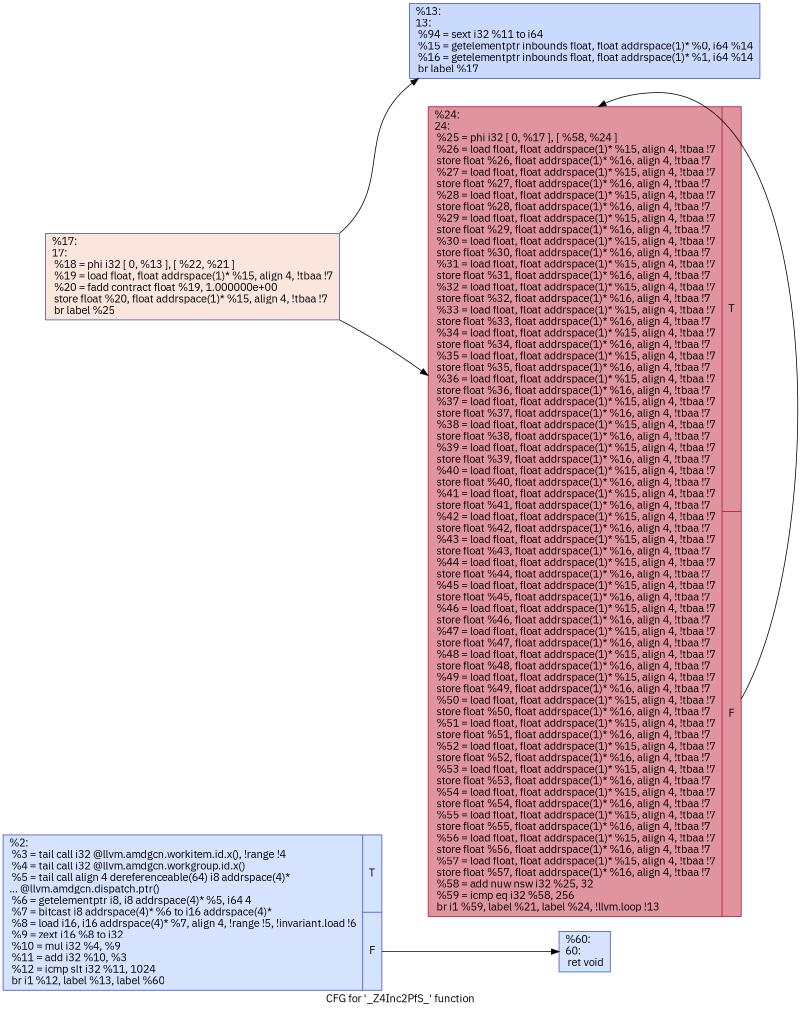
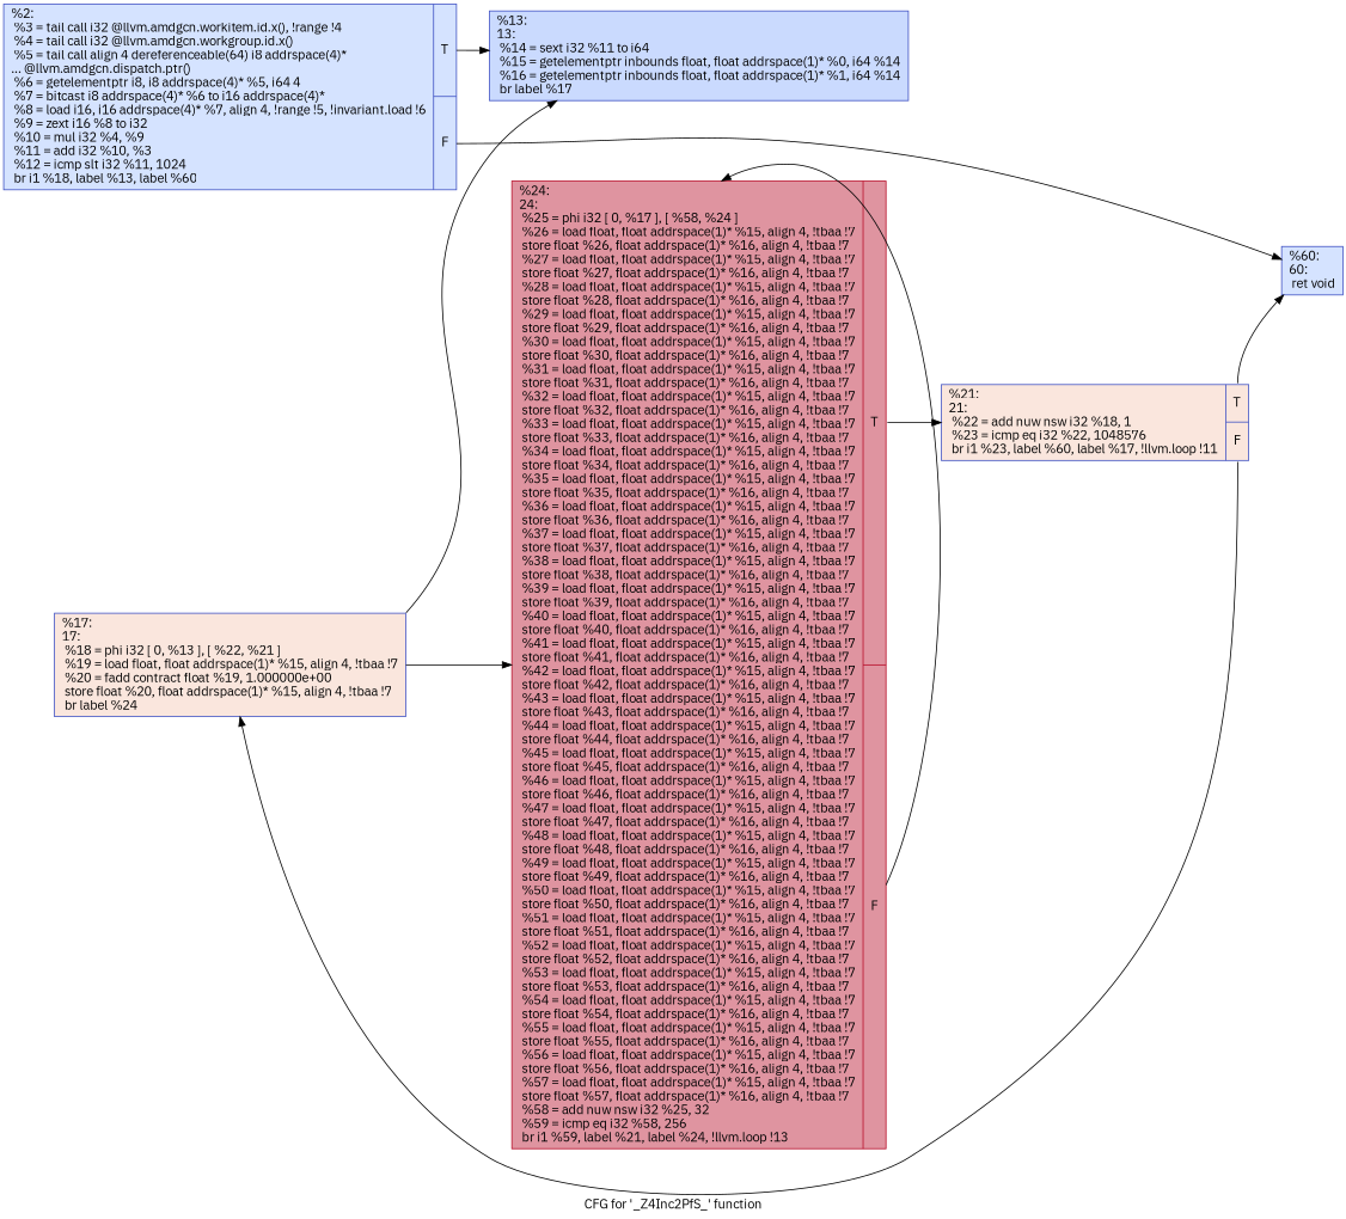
  digraph {
    fontname="IBM Plex Sans"
    label="CFG for '_Z4Inc2PfS_' function"
    rankdir=LR
    node [color="#3d50c3ff" fillcolor="#a1c0ff70" fontname="IBM Plex Sans" shape=record style=filled]
    edge [fontname="IBM Plex Sans" tailport=s0]
-   n1 [label="{%2:\l  %3 = tail call i32 @llvm.amdgcn.workitem.id.x(), !range !4\l  %4 = tail call i32 @llvm.amdgcn.workgroup.id.x()\l  %5 = tail call align 4 dereferenceable(64) i8 addrspace(4)*\l... @llvm.amdgcn.dispatch.ptr()\l  %6 = getelementptr i8, i8 addrspace(4)* %5, i64 4\l  %7 = bitcast i8 addrspace(4)* %6 to i16 addrspace(4)*\l  %8 = load i16, i16 addrspace(4)* %7, align 4, !range !5, !invariant.load !6\l  %9 = zext i16 %8 to i32\l  %10 = mul i32 %4, %9\l  %11 = add i32 %10, %3\l  %12 = icmp slt i32 %11, 1024\l  br i1 %12, label %13, label %60\l|{<s0>T|<s1>F}}"]
-   n2 [fillcolor="#88abfd70" label="{%13:\l13:                                               \l  %94 = sext i32 %11 to i64\l  %15 = getelementptr inbounds float, float addrspace(1)* %0, i64 %14\l  %16 = getelementptr inbounds float, float addrspace(1)* %1, i64 %14\l  br label %17\l}"]
+   n1 [label="{%2:\l  %3 = tail call i32 @llvm.amdgcn.workitem.id.x(), !range !4\l  %4 = tail call i32 @llvm.amdgcn.workgroup.id.x()\l  %5 = tail call align 4 dereferenceable(64) i8 addrspace(4)*\l... @llvm.amdgcn.dispatch.ptr()\l  %6 = getelementptr i8, i8 addrspace(4)* %5, i64 4\l  %7 = bitcast i8 addrspace(4)* %6 to i16 addrspace(4)*\l  %8 = load i16, i16 addrspace(4)* %7, align 4, !range !5, !invariant.load !6\l  %9 = zext i16 %8 to i32\l  %10 = mul i32 %4, %9\l  %11 = add i32 %10, %3\l  %12 = icmp slt i32 %11, 1024\l  br i1 %18, label %13, label %60\l|{<s0>T|<s1>F}}"]
+   n2 [fillcolor="#88abfd70" label="{%13:\l13:                                               \l  %14 = sext i32 %11 to i64\l  %15 = getelementptr inbounds float, float addrspace(1)* %0, i64 %14\l  %16 = getelementptr inbounds float, float addrspace(1)* %1, i64 %14\l  br label %17\l}"]
    n3 [label="{%60:\l60:                                               \l  ret void\l}"]
-   n4 [fillcolor="#f3c7b170" label="{%17:\l17:                                               \l  %18 = phi i32 [ 0, %13 ], [ %22, %21 ]\l  %19 = load float, float addrspace(1)* %15, align 4, !tbaa !7\l  %20 = fadd contract float %19, 1.000000e+00\l  store float %20, float addrspace(1)* %15, align 4, !tbaa !7\l  br label %25\l}"]
+   n4 [fillcolor="#f3c7b170" label="{%17:\l17:                                               \l  %18 = phi i32 [ 0, %13 ], [ %22, %21 ]\l  %19 = load float, float addrspace(1)* %15, align 4, !tbaa !7\l  %20 = fadd contract float %19, 1.000000e+00\l  store float %20, float addrspace(1)* %15, align 4, !tbaa !7\l  br label %24\l}"]
    n5 [color="#b70d28ff" fillcolor="#b70d2870" label="{%24:\l24:                                               \l  %25 = phi i32 [ 0, %17 ], [ %58, %24 ]\l  %26 = load float, float addrspace(1)* %15, align 4, !tbaa !7\l  store float %26, float addrspace(1)* %16, align 4, !tbaa !7\l  %27 = load float, float addrspace(1)* %15, align 4, !tbaa !7\l  store float %27, float addrspace(1)* %16, align 4, !tbaa !7\l  %28 = load float, float addrspace(1)* %15, align 4, !tbaa !7\l  store float %28, float addrspace(1)* %16, align 4, !tbaa !7\l  %29 = load float, float addrspace(1)* %15, align 4, !tbaa !7\l  store float %29, float addrspace(1)* %16, align 4, !tbaa !7\l  %30 = load float, float addrspace(1)* %15, align 4, !tbaa !7\l  store float %30, float addrspace(1)* %16, align 4, !tbaa !7\l  %31 = load float, float addrspace(1)* %15, align 4, !tbaa !7\l  store float %31, float addrspace(1)* %16, align 4, !tbaa !7\l  %32 = load float, float addrspace(1)* %15, align 4, !tbaa !7\l  store float %32, float addrspace(1)* %16, align 4, !tbaa !7\l  %33 = load float, float addrspace(1)* %15, align 4, !tbaa !7\l  store float %33, float addrspace(1)* %16, align 4, !tbaa !7\l  %34 = load float, float addrspace(1)* %15, align 4, !tbaa !7\l  store float %34, float addrspace(1)* %16, align 4, !tbaa !7\l  %35 = load float, float addrspace(1)* %15, align 4, !tbaa !7\l  store float %35, float addrspace(1)* %16, align 4, !tbaa !7\l  %36 = load float, float addrspace(1)* %15, align 4, !tbaa !7\l  store float %36, float addrspace(1)* %16, align 4, !tbaa !7\l  %37 = load float, float addrspace(1)* %15, align 4, !tbaa !7\l  store float %37, float addrspace(1)* %16, align 4, !tbaa !7\l  %38 = load float, float addrspace(1)* %15, align 4, !tbaa !7\l  store float %38, float addrspace(1)* %16, align 4, !tbaa !7\l  %39 = load float, float addrspace(1)* %15, align 4, !tbaa !7\l  store float %39, float addrspace(1)* %16, align 4, !tbaa !7\l  %40 = load float, float addrspace(1)* %15, align 4, !tbaa !7\l  store float %40, float addrspace(1)* %16, align 4, !tbaa !7\l  %41 = load float, float addrspace(1)* %15, align 4, !tbaa !7\l  store float %41, float addrspace(1)* %16, align 4, !tbaa !7\l  %42 = load float, float addrspace(1)* %15, align 4, !tbaa !7\l  store float %42, float addrspace(1)* %16, align 4, !tbaa !7\l  %43 = load float, float addrspace(1)* %15, align 4, !tbaa !7\l  store float %43, float addrspace(1)* %16, align 4, !tbaa !7\l  %44 = load float, float addrspace(1)* %15, align 4, !tbaa !7\l  store float %44, float addrspace(1)* %16, align 4, !tbaa !7\l  %45 = load float, float addrspace(1)* %15, align 4, !tbaa !7\l  store float %45, float addrspace(1)* %16, align 4, !tbaa !7\l  %46 = load float, float addrspace(1)* %15, align 4, !tbaa !7\l  store float %46, float addrspace(1)* %16, align 4, !tbaa !7\l  %47 = load float, float addrspace(1)* %15, align 4, !tbaa !7\l  store float %47, float addrspace(1)* %16, align 4, !tbaa !7\l  %48 = load float, float addrspace(1)* %15, align 4, !tbaa !7\l  store float %48, float addrspace(1)* %16, align 4, !tbaa !7\l  %49 = load float, float addrspace(1)* %15, align 4, !tbaa !7\l  store float %49, float addrspace(1)* %16, align 4, !tbaa !7\l  %50 = load float, float addrspace(1)* %15, align 4, !tbaa !7\l  store float %50, float addrspace(1)* %16, align 4, !tbaa !7\l  %51 = load float, float addrspace(1)* %15, align 4, !tbaa !7\l  store float %51, float addrspace(1)* %16, align 4, !tbaa !7\l  %52 = load float, float addrspace(1)* %15, align 4, !tbaa !7\l  store float %52, float addrspace(1)* %16, align 4, !tbaa !7\l  %53 = load float, float addrspace(1)* %15, align 4, !tbaa !7\l  store float %53, float addrspace(1)* %16, align 4, !tbaa !7\l  %54 = load float, float addrspace(1)* %15, align 4, !tbaa !7\l  store float %54, float addrspace(1)* %16, align 4, !tbaa !7\l  %55 = load float, float addrspace(1)* %15, align 4, !tbaa !7\l  store float %55, float addrspace(1)* %16, align 4, !tbaa !7\l  %56 = load float, float addrspace(1)* %15, align 4, !tbaa !7\l  store float %56, float addrspace(1)* %16, align 4, !tbaa !7\l  %57 = load float, float addrspace(1)* %15, align 4, !tbaa !7\l  store float %57, float addrspace(1)* %16, align 4, !tbaa !7\l  %58 = add nuw nsw i32 %25, 32\l  %59 = icmp eq i32 %58, 256\l  br i1 %59, label %21, label %24, !llvm.loop !13\l|{<s0>T|<s1>F}}"]
+   n6 [fillcolor="#f3c7b170" label="{%21:\l21:                                               \l  %22 = add nuw nsw i32 %18, 1\l  %23 = icmp eq i32 %22, 1048576\l  br i1 %23, label %60, label %17, !llvm.loop !11\l|{<s0>T|<s1>F}}"]
+   n1 -> n2
    n1 -> n3 [tailport=s1]
    n4 -> n2
    n4 -> n5
    n5 -> n5 [tailport=s1]
+   n5 -> n6
+   n6 -> n3
+   n6 -> n4 [tailport=s1]
  }
